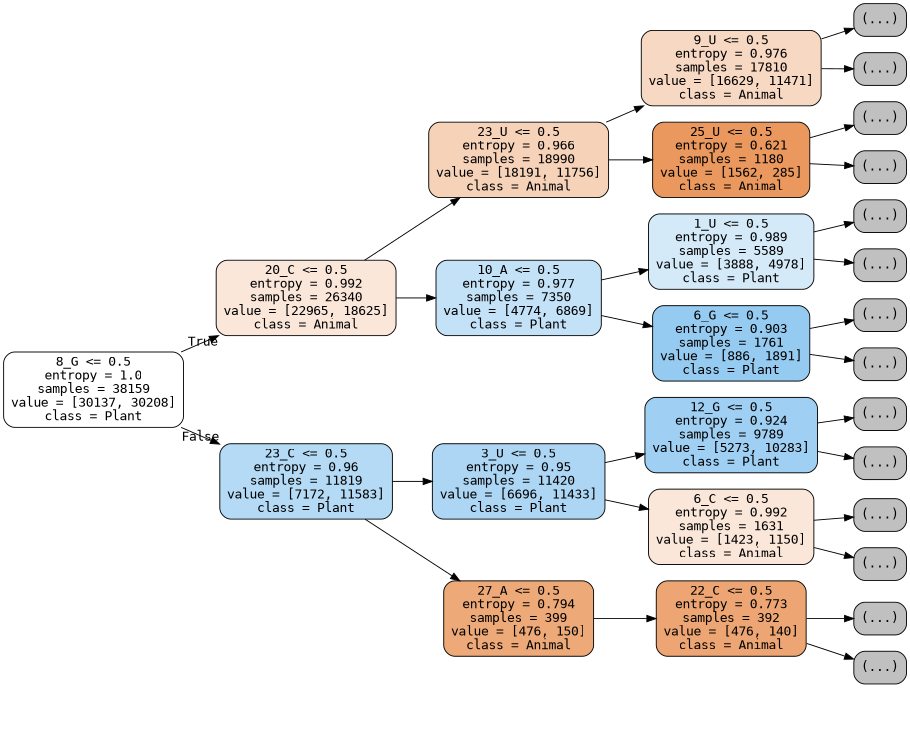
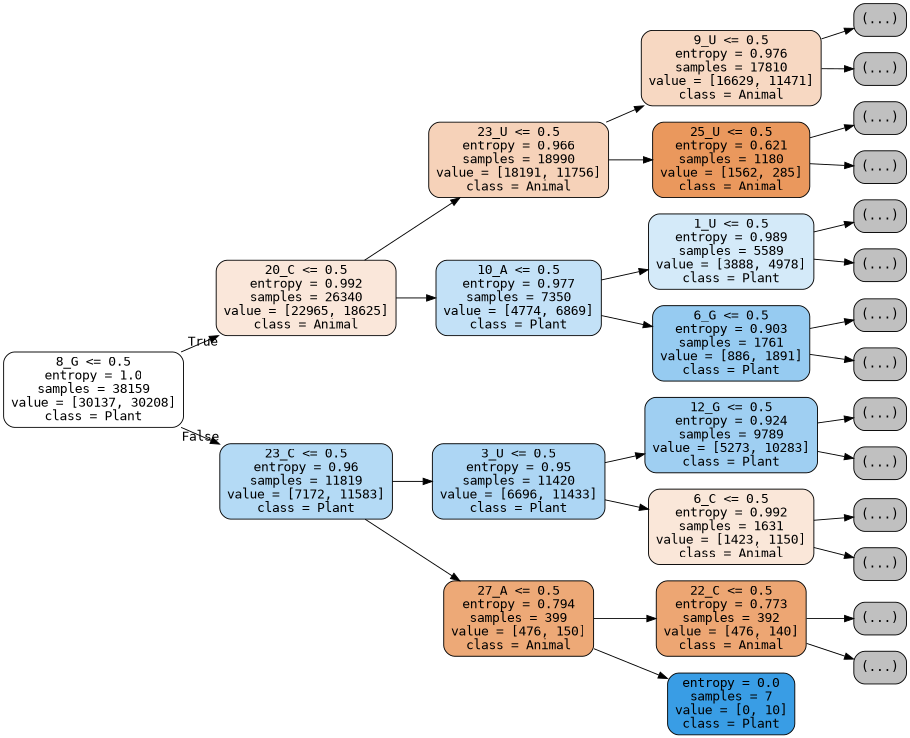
  digraph {
    rankdir=LR
    fontname="DejaVu Sans Mono"
    node [color=black fillcolor="#C0C0C0" fontname="DejaVu Sans Mono" shape=box style="filled, rounded"]
    edge [fontname="DejaVu Sans Mono"]
    n1 [fillcolor="#ffffff" label="8_G <= 0.5\nentropy = 1.0\nsamples = 38159\nvalue = [30137, 30208]\nclass = Plant"]
    n2 [fillcolor="#fae7da" label="20_C <= 0.5\nentropy = 0.992\nsamples = 26340\nvalue = [22965, 18625]\nclass = Animal"]
    n3 [fillcolor="#b4daf5" label="23_C <= 0.5\nentropy = 0.96\nsamples = 11819\nvalue = [7172, 11583]\nclass = Plant"]
    n4 [fillcolor="#f6d2b9" label="23_U <= 0.5\nentropy = 0.966\nsamples = 18990\nvalue = [18191, 11756]\nclass = Animal"]
    n5 [fillcolor="#c3e1f7" label="10_A <= 0.5\nentropy = 0.977\nsamples = 7350\nvalue = [4774, 6869]\nclass = Plant"]
    n6 [fillcolor="#f7d8c2" label="9_U <= 0.5\nentropy = 0.976\nsamples = 17810\nvalue = [16629, 11471]\nclass = Animal"]
    n7 [fillcolor="#ea985d" label="25_U <= 0.5\nentropy = 0.621\nsamples = 1180\nvalue = [1562, 285]\nclass = Animal"]
    n8 [label="(...)"]
    n9 [label="(...)"]
    n10 [label="(...)"]
    n11 [label="(...)"]
    n12 [fillcolor="#d4eaf9" label="1_U <= 0.5\nentropy = 0.989\nsamples = 5589\nvalue = [3888, 4978]\nclass = Plant"]
    n13 [fillcolor="#96cbf1" label="6_G <= 0.5\nentropy = 0.903\nsamples = 1761\nvalue = [886, 1891]\nclass = Plant"]
    n14 [label="(...)"]
    n15 [label="(...)"]
    n16 [label="(...)"]
    n17 [label="(...)"]
    n18 [fillcolor="#add6f4" label="3_U <= 0.5\nentropy = 0.95\nsamples = 11420\nvalue = [6696, 11433]\nclass = Plant"]
    n19 [fillcolor="#eda977" label="27_A <= 0.5\nentropy = 0.794\nsamples = 399\nvalue = [476, 150]\nclass = Animal"]
    n20 [fillcolor="#9fcff2" label="12_G <= 0.5\nentropy = 0.924\nsamples = 9789\nvalue = [5273, 10283]\nclass = Plant"]
    n21 [fillcolor="#fae7d9" label="6_C <= 0.5\nentropy = 0.992\nsamples = 1631\nvalue = [1423, 1150]\nclass = Animal"]
    n22 [label="(...)"]
    n23 [label="(...)"]
    n24 [label="(...)"]
    n25 [label="(...)"]
    n26 [fillcolor="#eda673" label="22_C <= 0.5\nentropy = 0.773\nsamples = 392\nvalue = [476, 140]\nclass = Animal"]
+   n27 [fillcolor="#399de5" label="entropy = 0.0\nsamples = 7\nvalue = [0, 10]\nclass = Plant"]
    n28 [label="(...)"]
    n29 [label="(...)"]
    n1 -> n2 [headlabel=True labelangle=45 labeldistance=2.5]
    n1 -> n3 [headlabel=False labelangle=-45 labeldistance=2.5]
    n2 -> n4
    n2 -> n5
    n3 -> n18
    n3 -> n19
    n4 -> n6
    n4 -> n7
    n5 -> n12
    n5 -> n13
    n6 -> n8
    n6 -> n9
    n7 -> n10
    n7 -> n11
    n12 -> n14
    n12 -> n15
    n13 -> n16
    n13 -> n17
    n18 -> n20
    n18 -> n21
    n19 -> n26
+   n19 -> n27
    n20 -> n22
    n20 -> n23
    n21 -> n24
    n21 -> n25
    n26 -> n28
    n26 -> n29
  }
